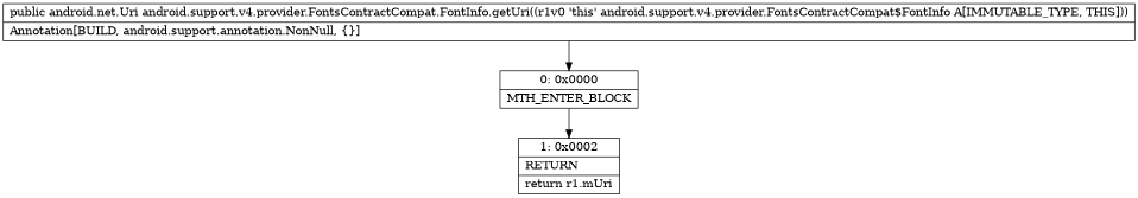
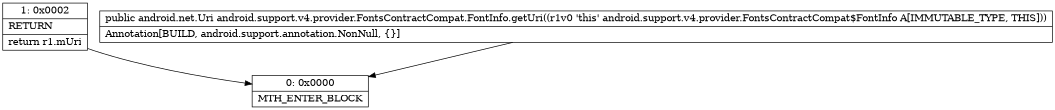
  digraph {
    node [shape=record]
    n1 [label="{0\:\ 0x0000|MTH_ENTER_BLOCK\l}"]
    n2 [label="{1\:\ 0x0002|RETURN\l|return r1.mUri\l}"]
    n3 [label="{public android.net.Uri android.support.v4.provider.FontsContractCompat.FontInfo.getUri((r1v0 'this' android.support.v4.provider.FontsContractCompat$FontInfo A[IMMUTABLE_TYPE, THIS]))  | Annotation[BUILD, android.support.annotation.NonNull, \{\}]\l}"]
-   n1 -> n2
+   n2 -> n1
    n3 -> n1
  }
